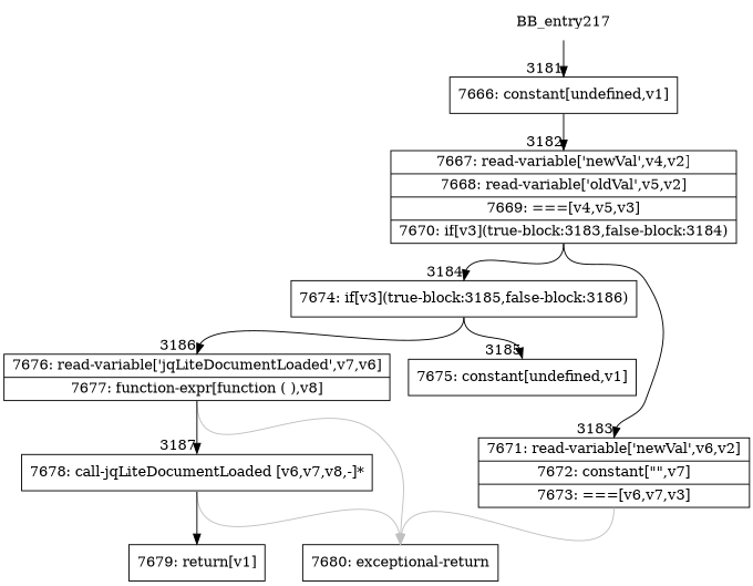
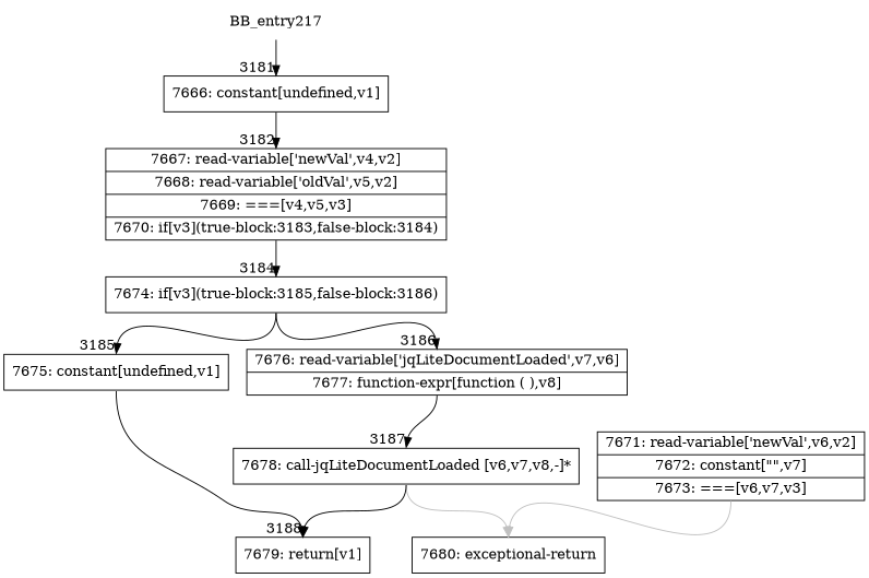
  digraph {
    rankdir=TD
    node [shape=record]
    edge [headport=n tailport=s]
    n1 [label=BB_entry217 shape=none]
    n2 [label="{7666: constant[undefined,v1]}"]
    n3 [label="{7667: read-variable['newVal',v4,v2]|7668: read-variable['oldVal',v5,v2]|7669: ===[v4,v5,v3]|7670: if[v3](true-block:3183,false-block:3184)}"]
    n4 [label="{7674: if[v3](true-block:3185,false-block:3186)}"]
    n5 [label="{7671: read-variable['newVal',v6,v2]|7672: constant[\"\",v7]|7673: ===[v6,v7,v3]}"]
    n6 [label="{7675: constant[undefined,v1]}"]
    n7 [label="{7676: read-variable['jqLiteDocumentLoaded',v7,v6]|7677: function-expr[function ( ),v8]}"]
    n8 [label="{7680: exceptional-return}"]
    n9 [label="{7679: return[v1]}"]
    n10 [label="{7678: call-jqLiteDocumentLoaded [v6,v7,v8,-]*}"]
    n1 -> n2 [headlabel="    3181"]
    n2 -> n3 [headlabel="      3182"]
    n3 -> n4 [headlabel="      3184"]
-   n3 -> n5 [headlabel="      3183"]
    n4 -> n6 [headlabel="      3185"]
    n4 -> n7 [headlabel="      3186"]
    n5 -> n8 [color=gray]
-   n7 -> n8 [color=gray]
+   n6 -> n9 [headlabel="      3188"]
    n7 -> n10 [headlabel="      3187"]
    n10 -> n8 [color=gray]
    n10 -> n9
  }
